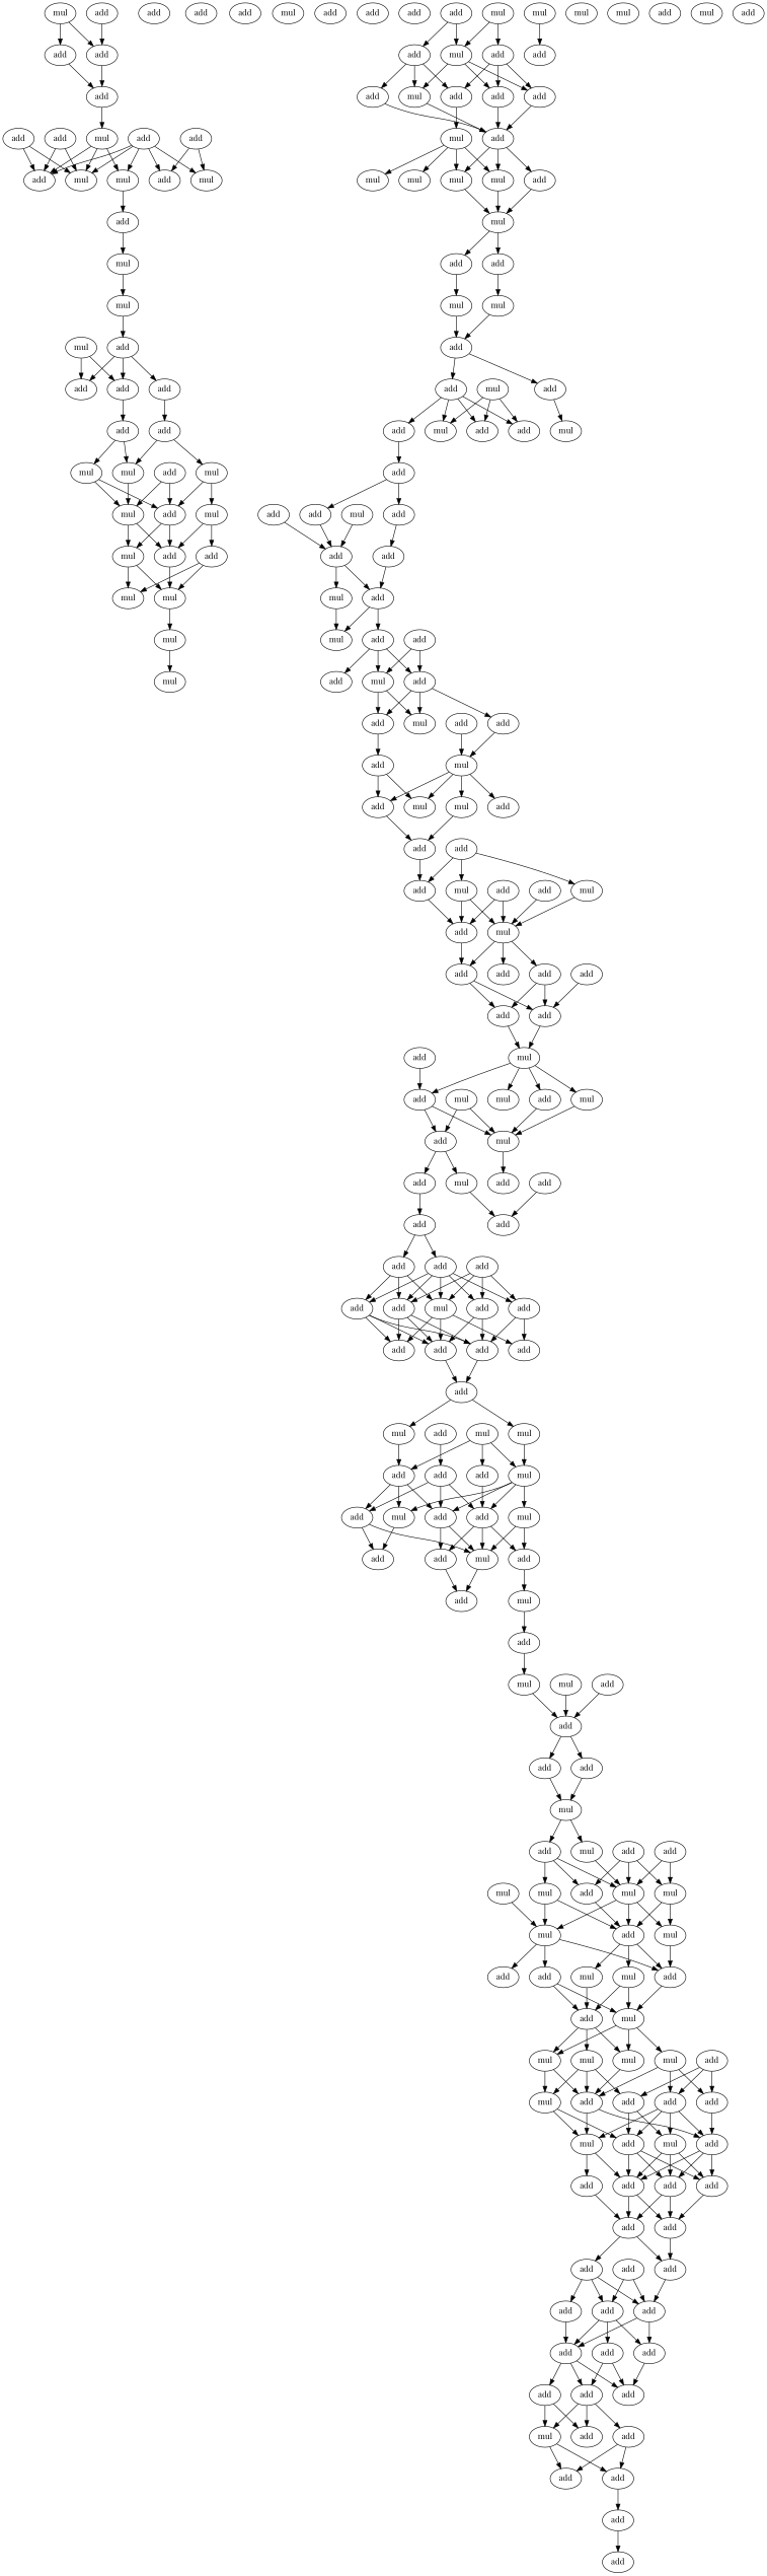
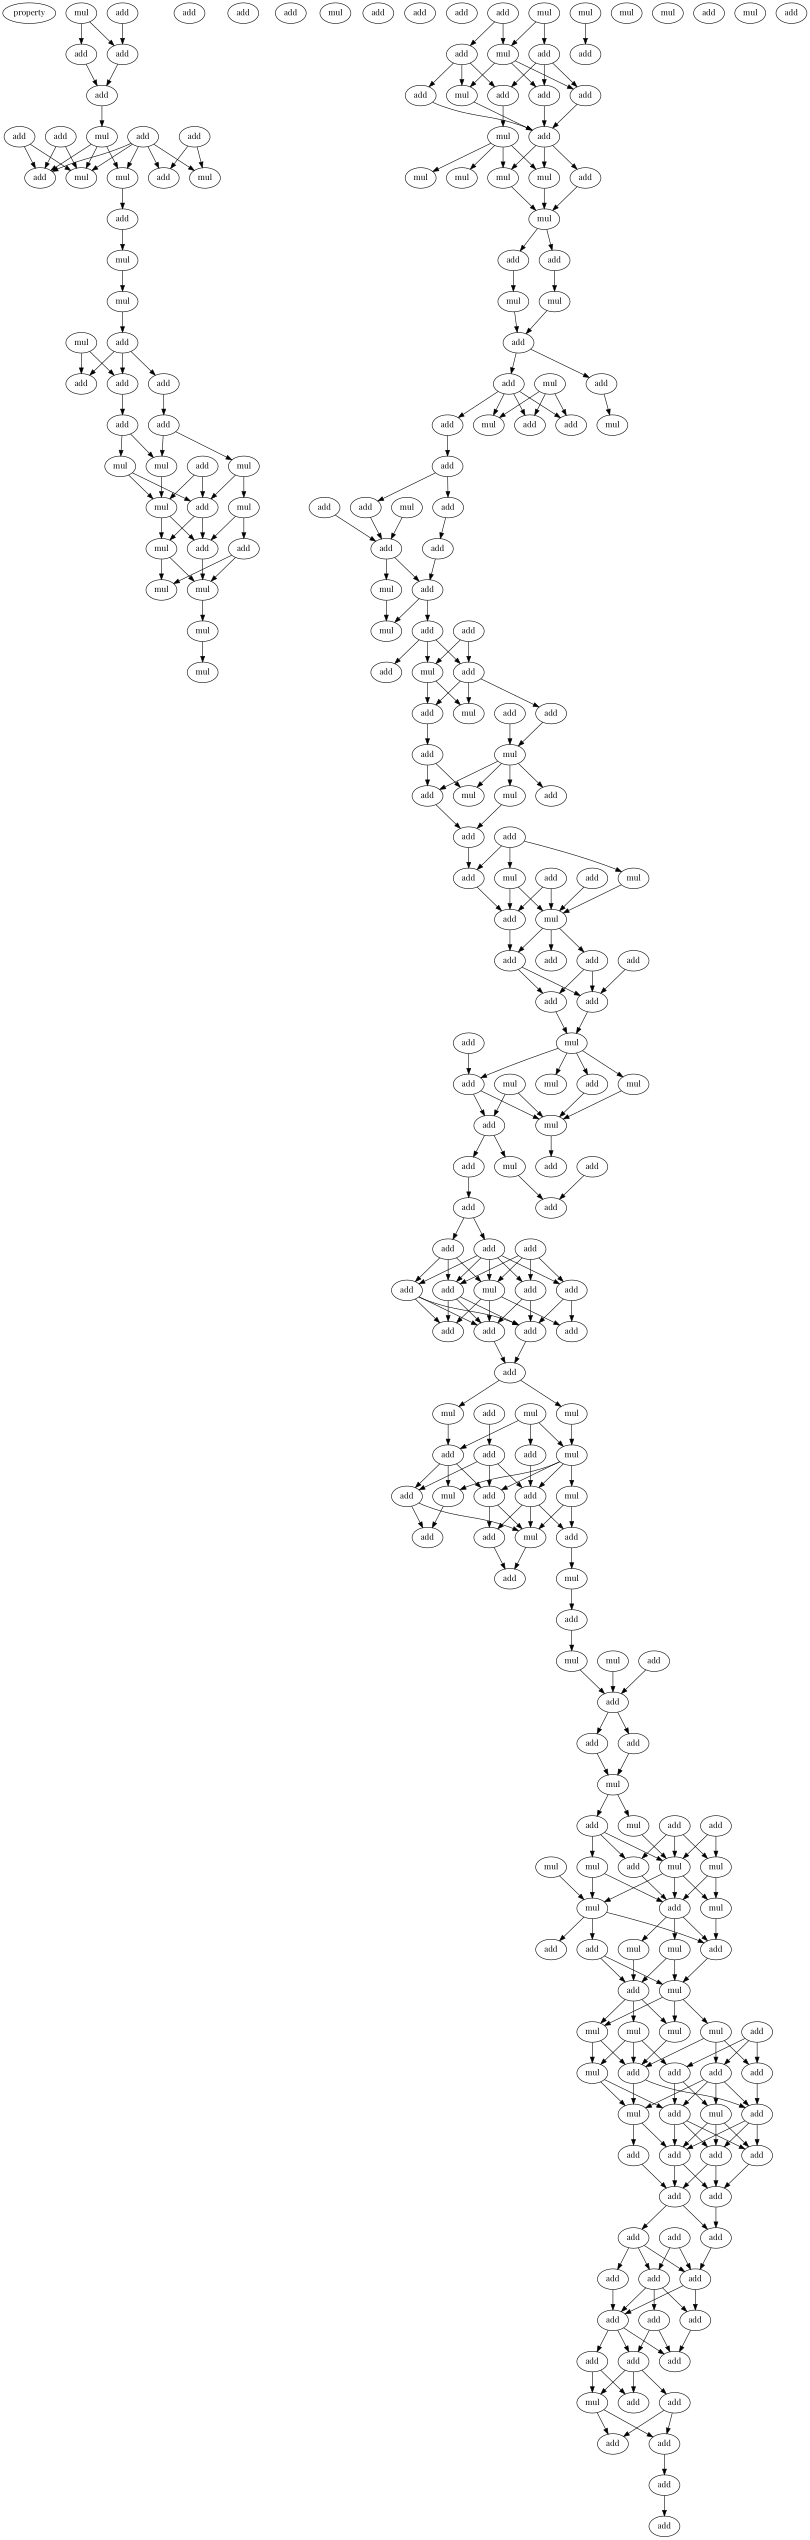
  digraph {
    fontname="Playfair Display"
    node [fontcolor=black fontname="Playfair Display"]
    edge [fontname="Playfair Display"]
+   property [lf=1.5 mul=2]
    n2 [label=mul]
    n3 [label=add]
    n4 [label=add]
    n5 [label=add]
    n6 [label=add]
    n7 [label=add]
    n8 [label=add]
    n9 [label=add]
    n10 [label=mul]
    n11 [label=mul]
    n12 [label=add]
    n13 [label=mul]
    n14 [label=add]
    n15 [label=add]
    n16 [label=mul]
    n17 [label=add]
    n18 [label=add]
    n19 [label=add]
    n20 [label=add]
    n21 [label=mul]
    n22 [label=mul]
    n23 [label=mul]
    n24 [label=add]
    n25 [label=mul]
    n26 [label=add]
    n27 [label=add]
    n28 [label=add]
    n29 [label=add]
    n30 [label=add]
    n31 [label=add]
    n32 [label=add]
    n33 [label=mul]
    n34 [label=mul]
    n35 [label=mul]
    n36 [label=mul]
    n37 [label=add]
    n38 [label=mul]
    n39 [label=add]
    n40 [label=add]
    n41 [label=add]
    n42 [label=add]
    n43 [label=mul]
    n44 [label=mul]
    n45 [label=mul]
    n46 [label=mul]
    n47 [label=mul]
    n48 [label=add]
    n49 [label=add]
    n50 [label=mul]
    n51 [label=mul]
    n52 [label=add]
    n53 [label=add]
    n54 [label=mul]
    n55 [label=add]
    n56 [label=add]
    n57 [label=add]
    n58 [label=mul]
    n59 [label=add]
    n60 [label=add]
    n61 [label=mul]
    n62 [label=mul]
    n63 [label=mul]
    n64 [label=mul]
    n65 [label=mul]
    n66 [label=add]
    n67 [label=add]
    n68 [label=mul]
    n69 [label=add]
    n70 [label=mul]
    n71 [label=mul]
    n72 [label=add]
    n73 [label=add]
    n74 [label=add]
    n75 [label=mul]
    n76 [label=mul]
    n77 [label=add]
    n78 [label=mul]
    n79 [label=add]
    n80 [label=add]
    n81 [label=add]
    n82 [label=add]
    n83 [label=add]
    n84 [label=add]
    n85 [label=add]
    n86 [label=mul]
    n87 [label=mul]
    n88 [label=add]
    n89 [label=add]
    n90 [label=mul]
    n91 [label=add]
    n92 [label=mul]
    n93 [label=add]
    n94 [label=add]
    n95 [label=mul]
    n96 [label=add]
    n97 [label=add]
    n98 [label=add]
    n99 [label=mul]
    n100 [label=add]
    n101 [label=mul]
    n102 [label=add]
    n103 [label=add]
    n104 [label=mul]
    n105 [label=mul]
    n106 [label=add]
    n107 [label=add]
    n108 [label=add]
    n109 [label=add]
    n110 [label=mul]
    n111 [label=mul]
    n112 [label=add]
    n113 [label=add]
    n114 [label=mul]
    n115 [label=add]
    n116 [label=add]
    n117 [label=add]
    n118 [label=add]
    n119 [label=add]
    n120 [label=add]
    n121 [label=add]
    n122 [label=mul]
    n123 [label=mul]
    n124 [label=add]
    n125 [label=add]
    n126 [label=mul]
    n127 [label=add]
    n128 [label=add]
    n129 [label=mul]
    n130 [label=mul]
    n131 [label=mul]
    n132 [label=add]
    n133 [label=add]
    n134 [label=add]
    n135 [label=add]
    n136 [label=add]
    n137 [label=add]
    n138 [label=add]
    n139 [label=add]
    n140 [label=add]
    n141 [label=mul]
    n142 [label=add]
    n143 [label=add]
    n144 [label=add]
    n145 [label=add]
    n146 [label=add]
    n147 [label=add]
    n148 [label=add]
    n149 [label=add]
    n150 [label=mul]
    n151 [label=mul]
    n152 [label=add]
    n153 [label=mul]
    n154 [label=mul]
    n155 [label=add]
    n156 [label=add]
    n157 [label=add]
    n158 [label=mul]
    n159 [label=add]
    n160 [label=add]
    n161 [label=add]
    n162 [label=mul]
    n163 [label=add]
    n164 [label=add]
    n165 [label=mul]
    n166 [label=add]
    n167 [label=add]
    n168 [label=mul]
    n169 [label=add]
    n170 [label=mul]
    n171 [label=mul]
    n172 [label=add]
    n173 [label=mul]
    n174 [label=add]
    n175 [label=add]
    n176 [label=add]
    n177 [label=mul]
    n178 [label=add]
    n179 [label=mul]
    n180 [label=add]
    n181 [label=add]
    n182 [label=mul]
    n183 [label=mul]
    n184 [label=add]
    n185 [label=mul]
    n186 [label=add]
    n187 [label=mul]
    n188 [label=add]
    n189 [label=mul]
    n190 [label=mul]
    n191 [label=mul]
    n192 [label=add]
    n193 [label=add]
    n194 [label=mul]
    n195 [label=mul]
    n196 [label=add]
    n197 [label=add]
    n198 [label=add]
    n199 [label=mul]
    n200 [label=mul]
    n201 [label=mul]
    n202 [label=mul]
    n203 [label=mul]
    n204 [label=add]
    n205 [label=mul]
    n206 [label=add]
    n207 [label=add]
    n208 [label=add]
    n209 [label=add]
    n210 [label=add]
    n211 [label=mul]
    n212 [label=mul]
    n213 [label=add]
    n214 [label=add]
    n215 [label=add]
    n216 [label=add]
    n217 [label=add]
    n218 [label=add]
    n219 [label=add]
    n220 [label=add]
    n221 [label=add]
    n222 [label=add]
    n223 [label=add]
    n224 [label=add]
    n225 [label=add]
    n226 [label=add]
    n227 [label=add]
    n228 [label=add]
    n229 [label=add]
    n230 [label=add]
    n231 [label=add]
    n232 [label=mul]
    n233 [label=add]
    n234 [label=add]
    n235 [label=add]
    n236 [label=add]
    n237 [label=add]
    n238 [label=add]
    n2 -> n3
    n2 -> n4
    n3 -> n9
    n4 -> n9
    n5 -> n4
    n9 -> n10
    n10 -> n11
    n10 -> n12
    n10 -> n13
    n11 -> n20
    n14 -> n11
    n14 -> n12
    n14 -> n13
    n14 -> n15
    n14 -> n16
    n17 -> n12
    n17 -> n13
    n18 -> n15
    n18 -> n16
    n19 -> n12
    n19 -> n13
    n20 -> n21
    n21 -> n22
    n22 -> n24
    n24 -> n26
    n24 -> n27
    n24 -> n29
    n25 -> n26
    n25 -> n27
    n26 -> n31
    n29 -> n32
    n31 -> n33
    n31 -> n35
    n32 -> n33
    n32 -> n34
    n33 -> n36
    n34 -> n37
    n34 -> n38
    n35 -> n36
    n35 -> n37
    n36 -> n41
    n36 -> n43
    n37 -> n41
    n37 -> n43
    n38 -> n41
    n38 -> n42
    n39 -> n36
    n39 -> n37
    n41 -> n45
    n42 -> n44
    n42 -> n45
    n43 -> n44
    n43 -> n45
    n45 -> n46
    n46 -> n47
    n48 -> n49
    n48 -> n50
    n49 -> n53
    n49 -> n54
    n49 -> n55
    n50 -> n54
    n50 -> n56
    n50 -> n57
    n51 -> n50
    n51 -> n52
    n52 -> n53
    n52 -> n56
    n52 -> n57
    n53 -> n58
    n54 -> n59
    n55 -> n59
    n56 -> n59
    n57 -> n59
    n58 -> n61
    n58 -> n62
    n58 -> n63
    n58 -> n64
    n59 -> n60
    n59 -> n61
    n59 -> n62
    n60 -> n65
    n61 -> n65
    n62 -> n65
    n65 -> n66
    n65 -> n67
    n66 -> n70
    n67 -> n71
    n68 -> n69
    n70 -> n72
    n71 -> n72
    n72 -> n73
    n72 -> n74
    n73 -> n75
    n74 -> n77
    n74 -> n78
    n74 -> n79
    n74 -> n80
    n76 -> n77
    n76 -> n78
    n76 -> n79
    n80 -> n81
    n81 -> n82
    n81 -> n83
    n82 -> n84
    n83 -> n85
    n84 -> n89
    n84 -> n90
    n85 -> n89
    n86 -> n84
    n88 -> n84
    n89 -> n91
    n89 -> n92
    n90 -> n92
    n91 -> n94
    n91 -> n95
    n91 -> n96
    n93 -> n94
    n93 -> n95
    n94 -> n97
    n94 -> n98
    n94 -> n99
    n95 -> n97
    n95 -> n99
    n97 -> n100
    n98 -> n101
    n100 -> n103
    n100 -> n104
    n101 -> n103
    n101 -> n104
    n101 -> n105
    n101 -> n106
    n102 -> n101
    n103 -> n107
    n105 -> n107
    n107 -> n108
    n108 -> n113
    n109 -> n108
    n109 -> n110
    n109 -> n111
    n110 -> n114
    n111 -> n113
    n111 -> n114
    n112 -> n113
    n112 -> n114
    n113 -> n116
    n114 -> n116
    n114 -> n117
    n114 -> n118
    n115 -> n114
    n116 -> n119
    n116 -> n120
    n118 -> n119
    n118 -> n120
    n119 -> n122
    n120 -> n122
    n121 -> n119
    n122 -> n123
    n122 -> n124
    n122 -> n125
    n122 -> n126
    n124 -> n128
    n124 -> n129
    n125 -> n129
    n126 -> n129
    n127 -> n124
    n128 -> n131
    n128 -> n132
    n129 -> n133
    n130 -> n128
    n130 -> n129
    n131 -> n135
    n132 -> n136
    n134 -> n135
    n136 -> n137
    n136 -> n138
    n137 -> n139
    n137 -> n140
    n137 -> n141
    n138 -> n139
    n138 -> n140
    n138 -> n141
    n138 -> n143
    n138 -> n144
    n139 -> n145
    n139 -> n146
    n139 -> n147
    n140 -> n145
    n140 -> n146
    n140 -> n147
    n141 -> n146
    n141 -> n147
    n141 -> n148
    n142 -> n140
    n142 -> n141
    n142 -> n143
    n142 -> n144
    n143 -> n145
    n143 -> n147
    n144 -> n145
    n144 -> n148
    n145 -> n149
    n147 -> n149
    n149 -> n150
    n149 -> n151
    n150 -> n152
    n151 -> n154
    n152 -> n158
    n152 -> n159
    n152 -> n160
    n153 -> n152
    n153 -> n154
    n153 -> n155
    n154 -> n158
    n154 -> n159
    n154 -> n161
    n154 -> n162
    n155 -> n161
    n156 -> n157
    n157 -> n159
    n157 -> n160
    n157 -> n161
    n158 -> n163
    n159 -> n164
    n159 -> n165
    n160 -> n163
    n160 -> n165
    n161 -> n164
    n161 -> n165
    n161 -> n166
    n162 -> n165
    n162 -> n166
    n164 -> n167
    n165 -> n167
    n166 -> n168
    n168 -> n169
    n169 -> n170
    n170 -> n172
    n171 -> n172
    n172 -> n175
    n172 -> n176
    n174 -> n172
    n175 -> n177
    n176 -> n177
    n177 -> n181
    n177 -> n182
    n181 -> n183
    n181 -> n184
    n181 -> n185
    n182 -> n183
    n183 -> n190
    n183 -> n191
    n183 -> n192
    n184 -> n192
    n185 -> n190
    n185 -> n192
    n186 -> n183
    n186 -> n187
    n187 -> n191
    n187 -> n192
    n188 -> n183
    n188 -> n184
    n188 -> n187
    n189 -> n190
    n190 -> n193
    n190 -> n196
    n190 -> n197
    n191 -> n193
    n192 -> n193
    n192 -> n194
    n192 -> n195
    n193 -> n199
    n194 -> n198
    n195 -> n198
    n195 -> n199
    n196 -> n198
    n196 -> n199
    n198 -> n200
    n198 -> n201
    n198 -> n202
    n199 -> n201
    n199 -> n202
    n199 -> n203
    n200 -> n204
    n200 -> n205
    n200 -> n206
    n201 -> n205
    n201 -> n206
    n202 -> n206
    n203 -> n206
    n203 -> n208
    n203 -> n209
    n204 -> n210
    n204 -> n211
    n205 -> n210
    n205 -> n212
    n206 -> n212
    n206 -> n213
    n207 -> n204
    n207 -> n208
    n207 -> n209
    n208 -> n210
    n208 -> n211
    n208 -> n212
    n208 -> n213
    n209 -> n213
    n210 -> n215
    n210 -> n216
    n210 -> n217
    n211 -> n215
    n211 -> n216
    n211 -> n217
    n212 -> n214
    n212 -> n215
    n213 -> n215
    n213 -> n216
    n213 -> n217
    n214 -> n219
    n215 -> n218
    n215 -> n219
    n216 -> n218
    n217 -> n218
    n217 -> n219
    n218 -> n220
    n219 -> n220
    n219 -> n221
    n220 -> n222
    n221 -> n222
    n221 -> n224
    n221 -> n225
    n222 -> n226
    n222 -> n227
    n223 -> n222
    n223 -> n224
    n224 -> n226
    n224 -> n227
    n224 -> n228
    n225 -> n226
    n226 -> n229
    n226 -> n230
    n226 -> n231
    n227 -> n230
    n228 -> n230
    n228 -> n231
    n229 -> n232
    n229 -> n233
    n231 -> n232
    n231 -> n233
    n231 -> n234
    n232 -> n235
    n232 -> n236
    n234 -> n235
    n234 -> n236
    n236 -> n237
    n237 -> n238
  }
